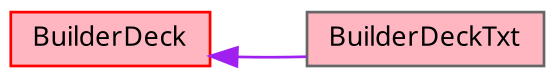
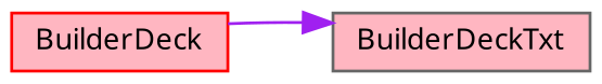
  digraph {
    rankdir=LR
    fontname="Noto Sans"
    node [fillcolor=lightpink fontname="Noto Sans" fontsize=10 shape=record style=filled]
    n1 [color=red fontcolor=black height=0.2 label=BuilderDeck width=0.4]
    n2 [color=gray40 height=0.2 label=BuilderDeckTxt width=0.4]
-   n1 -> n2 [color=purple dir=back fontname="Noto Sans" fontsize=10 labelfontname=Helvetica labelfontsize=10 style=solid]
+   n2 -> n1 [color=purple dir=back fontname="Noto Sans" fontsize=10 labelfontname=Helvetica labelfontsize=10 style=solid]
  }
